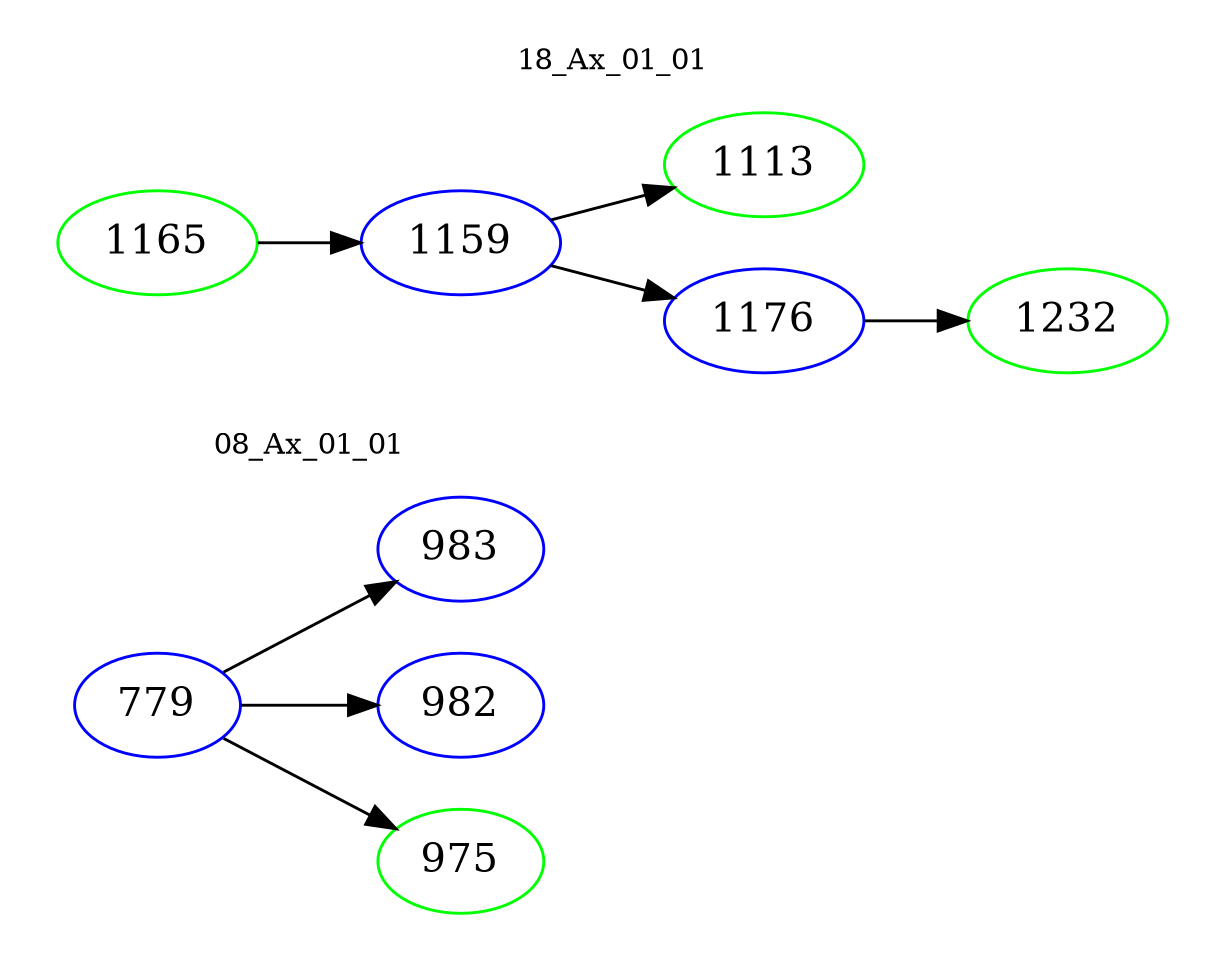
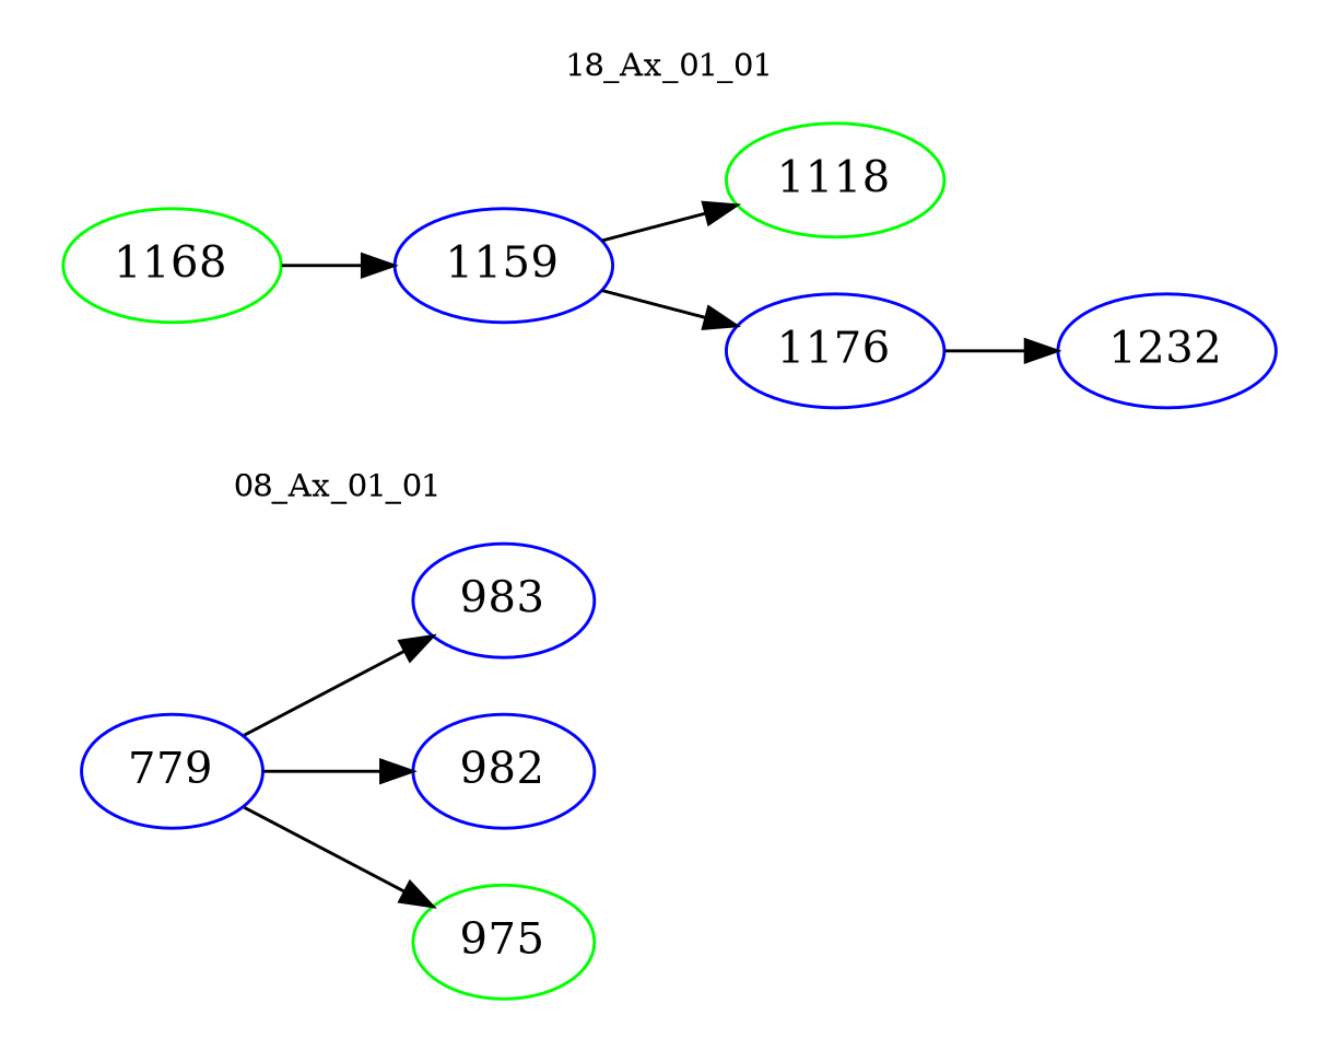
  digraph {
    rankdir=LR
    node [color=blue]
    edge [color=black]
    n1 [label=779]
    n2 [color=green label=975]
    n3 [label=982]
    n4 [label=983]
    n5 [label=1159]
-   n6 [color=green label=1165]
+   n6 [color=green label=1168]
    n7 [label=1176]
-   n8 [color=green label=1113]
-   n9 [color=green label=1232]
+   n8 [color=green label=1118]
+   n9 [label=1232]
    subgraph cluster_1 {
      color=white
      fontsize=10
      label="08_Ax_01_01"
      n1
      n2
      n3
      n4
    }
    subgraph cluster_2 {
      color=white
      fontsize=10
      label="18_Ax_01_01"
      n5
      n6
      n7
      n8
      n9
    }
    n1 -> n2
    n1 -> n3
    n1 -> n4
    n5 -> n7
    n5 -> n8
    n6 -> n5
    n7 -> n9
  }
